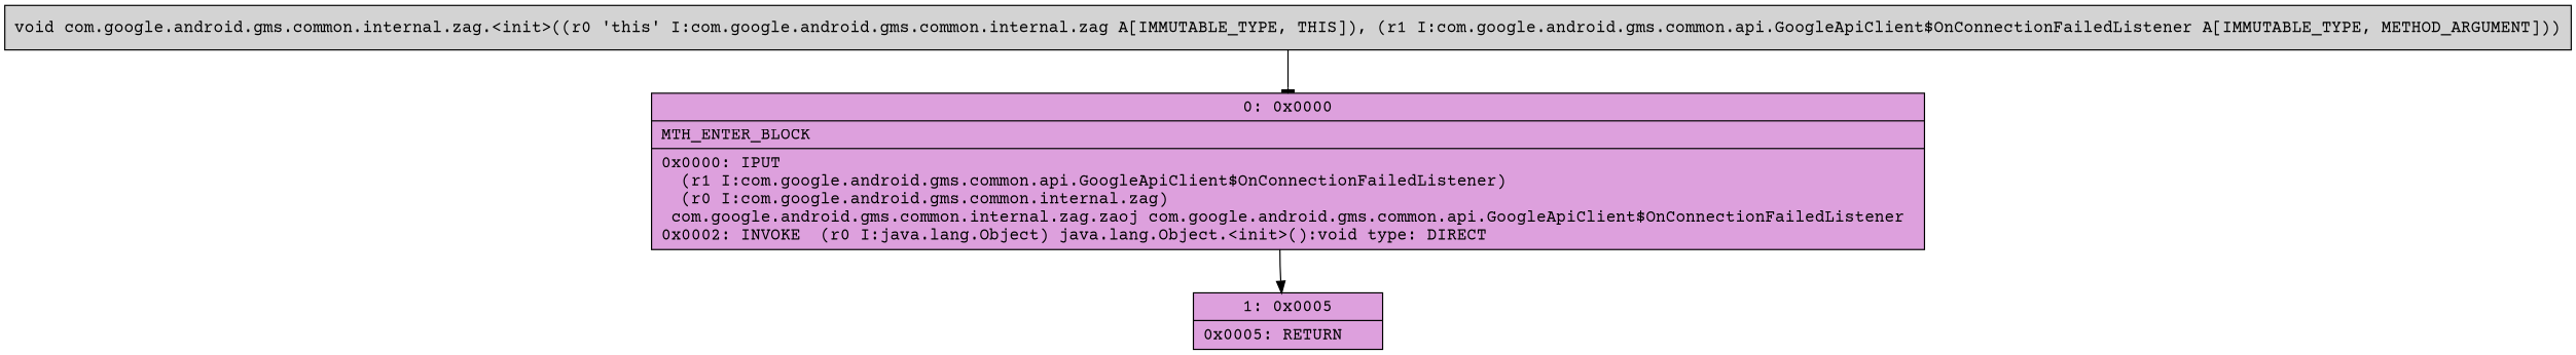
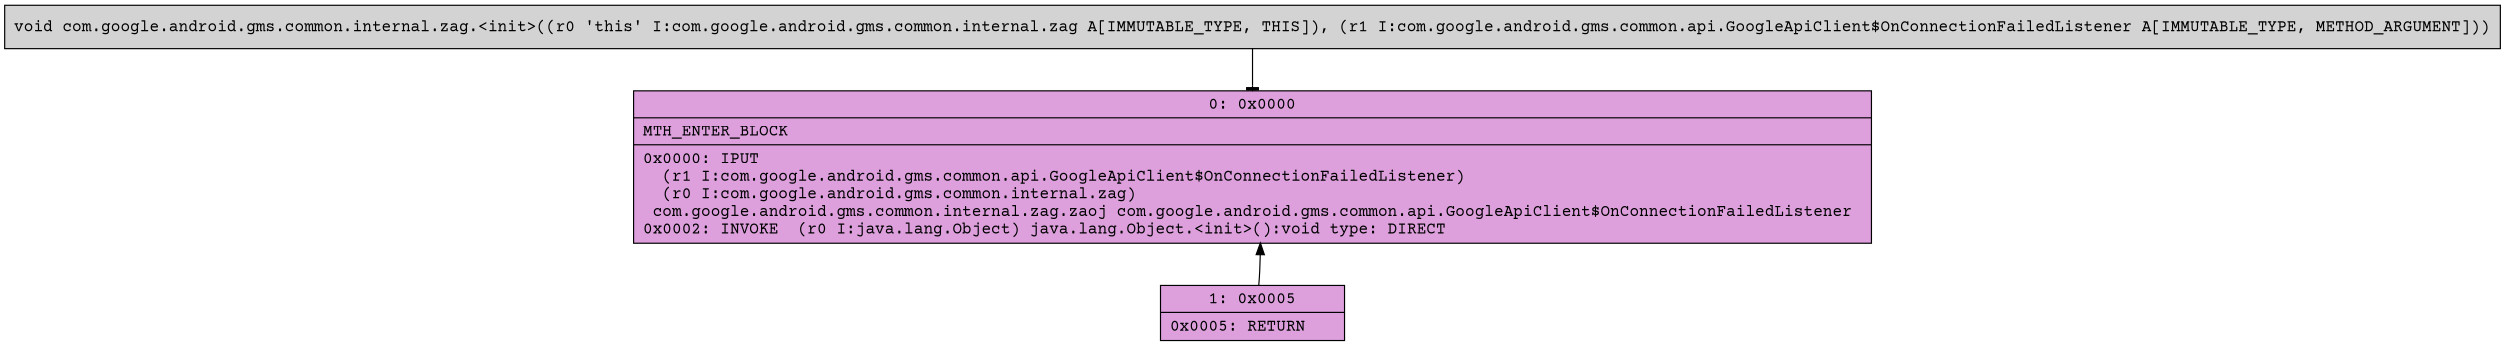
  digraph {
    fontname="Courier Prime"
    node [shape=record style=filled fillcolor=plum fontname="Courier Prime"]
    edge [style=solid fontname="Courier Prime"]
    n1 [label="{0\:\ 0x0000|MTH_ENTER_BLOCK\l|0x0000: IPUT  \l  (r1 I:com.google.android.gms.common.api.GoogleApiClient$OnConnectionFailedListener)\l  (r0 I:com.google.android.gms.common.internal.zag)\l com.google.android.gms.common.internal.zag.zaoj com.google.android.gms.common.api.GoogleApiClient$OnConnectionFailedListener \l0x0002: INVOKE  (r0 I:java.lang.Object) java.lang.Object.\<init\>():void type: DIRECT \l}"]
    n2 [label="{1\:\ 0x0005|0x0005: RETURN   \l}"]
    n3 [label="{void com.google.android.gms.common.internal.zag.\<init\>((r0 'this' I:com.google.android.gms.common.internal.zag A[IMMUTABLE_TYPE, THIS]), (r1 I:com.google.android.gms.common.api.GoogleApiClient$OnConnectionFailedListener A[IMMUTABLE_TYPE, METHOD_ARGUMENT])) }" fillcolor=lightgrey]
-   n1 -> n2 [arrowhead=normal]
+   n2 -> n1 [arrowhead=normal]
    n3 -> n1 [arrowhead=tee]
  }
